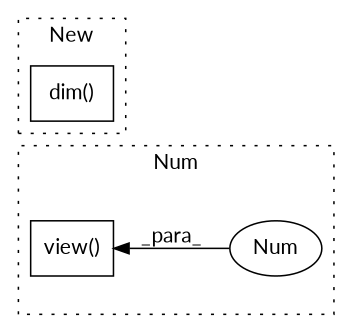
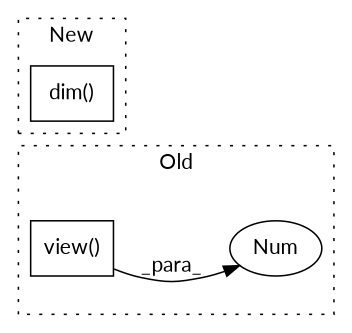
  digraph {
    rankdir=LR
    fontname=Lato
    node [a=75 shape=box fontname=Lato]
    n1 [l="15,1" label="view()" s="3065,3106"]
    n2 [a=76 l=1 label=Num s=3105 shape=ellipse]
    n3 [l=7 label="dim()" s=2956]
    subgraph cluster_1 {
-     label=Num
+     label=Old
      style=dotted
      n1
      n2
    }
    subgraph cluster_2 {
      label=New
      style=dotted
      n3
    }
-   n2 -> n1 [label=_para_ fontname=Lato]
+   n1 -> n2 [label=_para_ fontname=Lato]
  }
